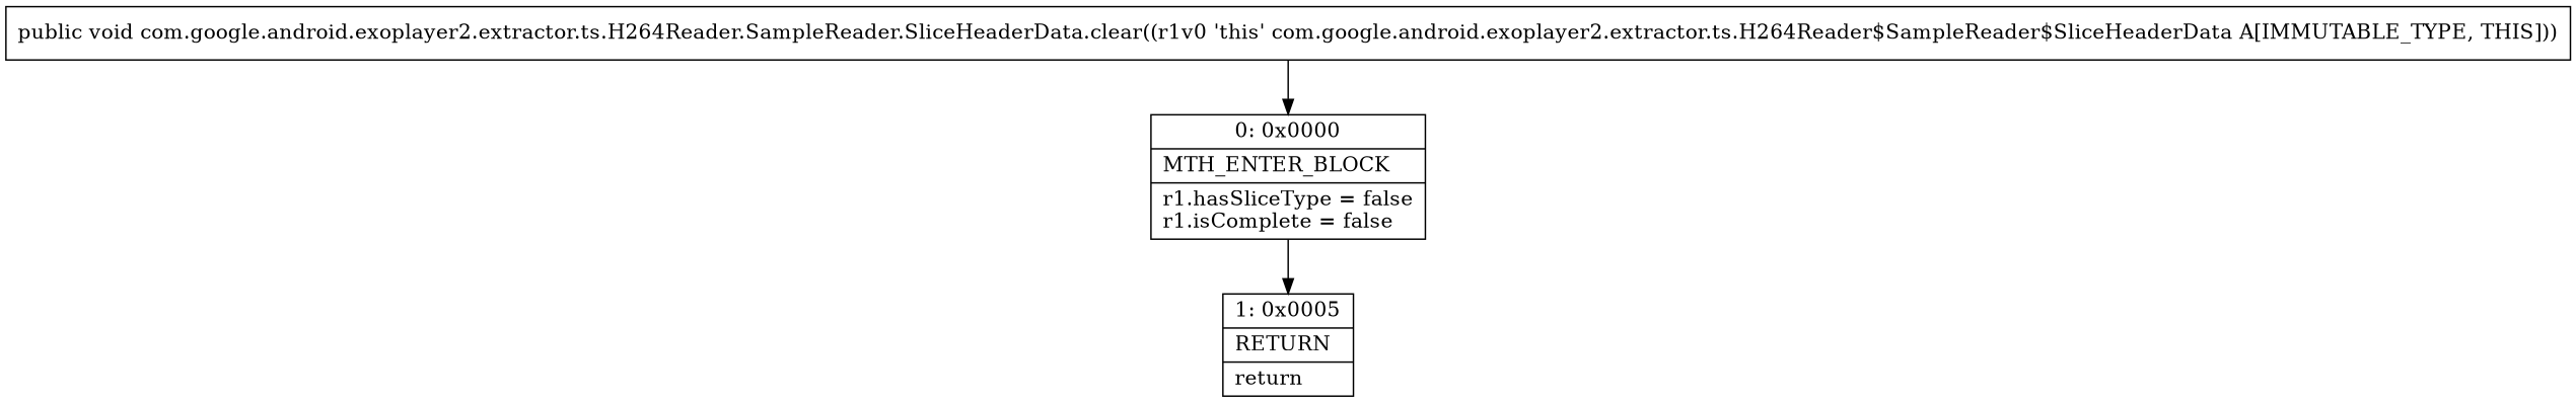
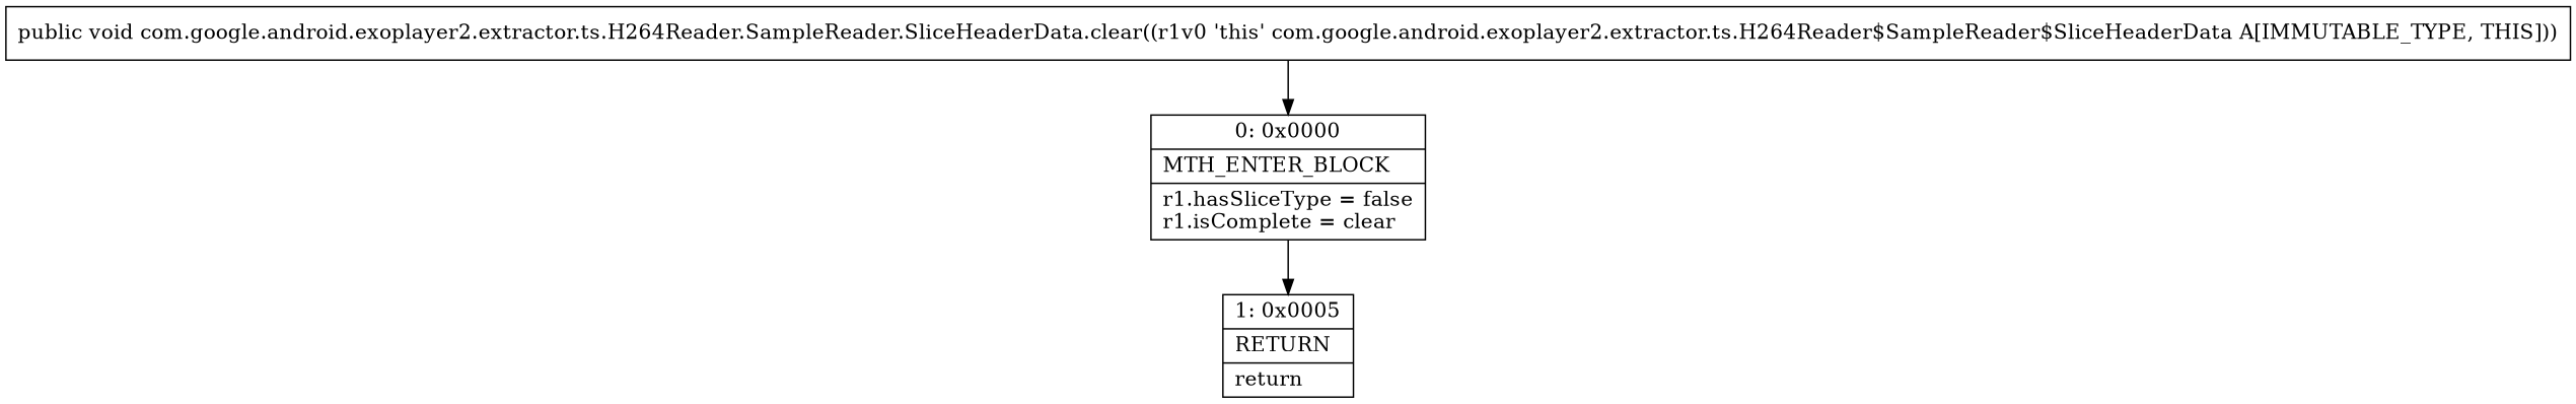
  digraph {
    node [shape=record]
-   n1 [label="{0\:\ 0x0000|MTH_ENTER_BLOCK\l|r1.hasSliceType = false\lr1.isComplete = false\l}"]
+   n1 [label="{0\:\ 0x0000|MTH_ENTER_BLOCK\l|r1.hasSliceType = false\lr1.isComplete = clear\l}"]
    n2 [label="{1\:\ 0x0005|RETURN\l|return\l}"]
    n3 [label="{public void com.google.android.exoplayer2.extractor.ts.H264Reader.SampleReader.SliceHeaderData.clear((r1v0 'this' com.google.android.exoplayer2.extractor.ts.H264Reader$SampleReader$SliceHeaderData A[IMMUTABLE_TYPE, THIS])) }"]
    n1 -> n2
    n3 -> n1
  }
